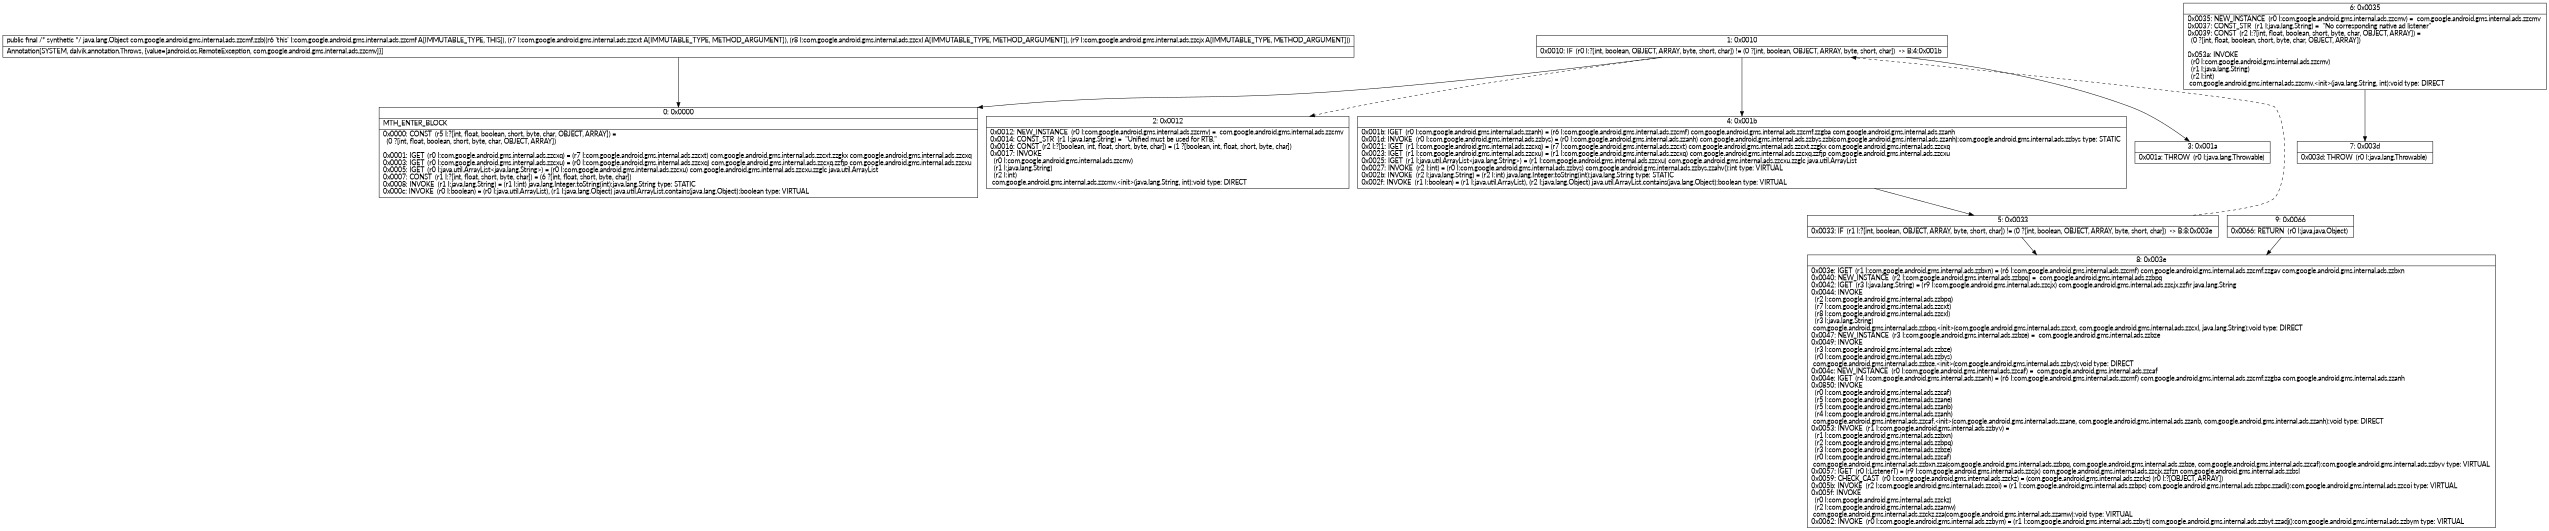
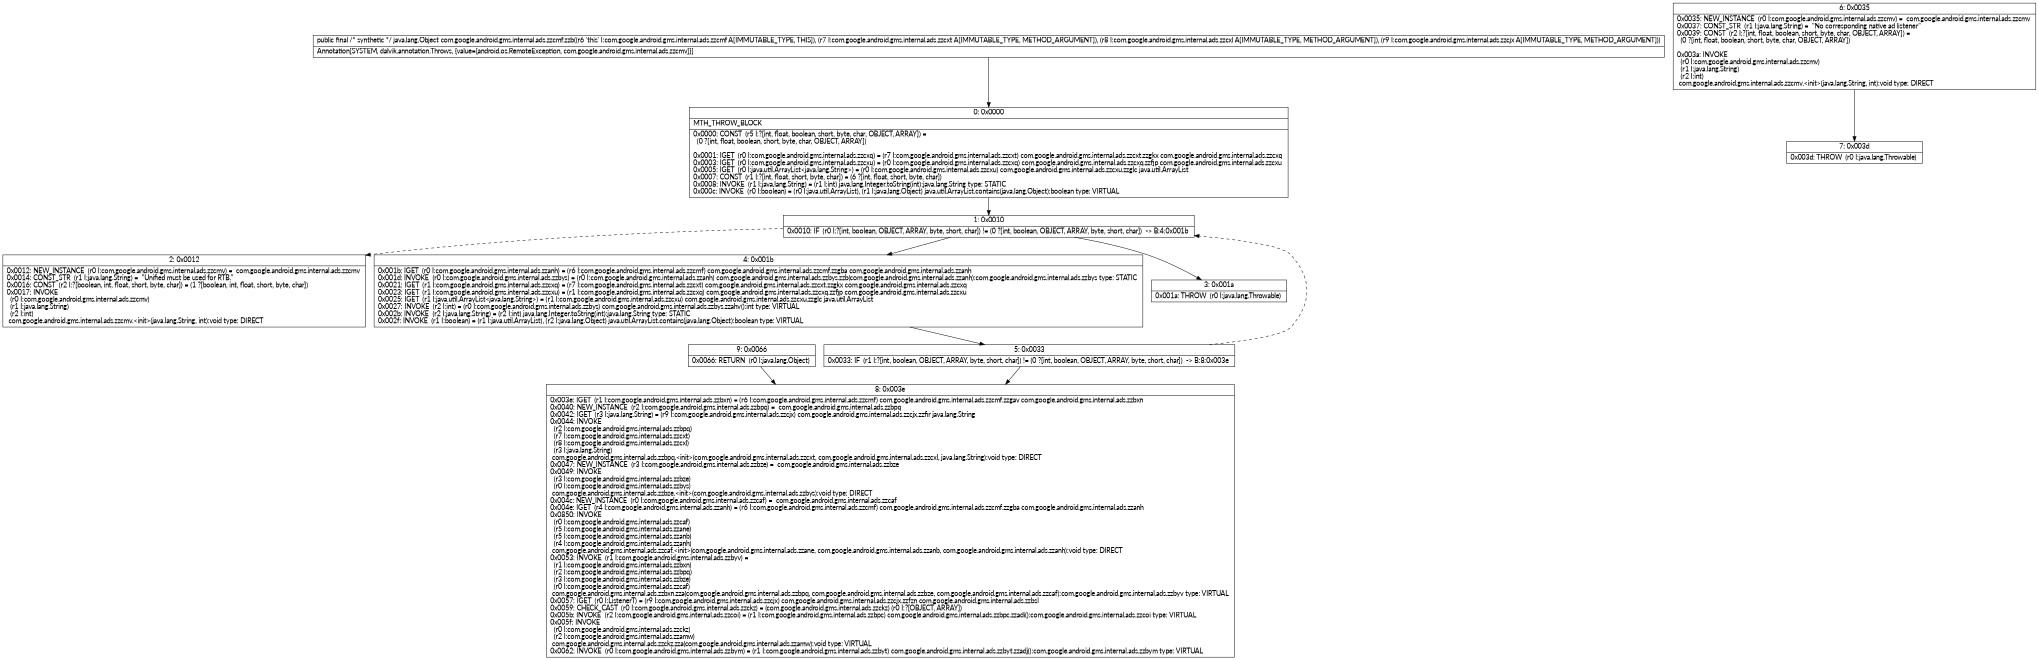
  digraph {
    fontname=Lato
    node [fontname=Lato shape=record]
    edge [fontname=Lato]
-   n1 [label="{0\:\ 0x0000|MTH_ENTER_BLOCK\l|0x0000: CONST  (r5 I:?[int, float, boolean, short, byte, char, OBJECT, ARRAY]) = \l  (0 ?[int, float, boolean, short, byte, char, OBJECT, ARRAY])\l \l0x0001: IGET  (r0 I:com.google.android.gms.internal.ads.zzcxq) = (r7 I:com.google.android.gms.internal.ads.zzcxt) com.google.android.gms.internal.ads.zzcxt.zzgkx com.google.android.gms.internal.ads.zzcxq \l0x0003: IGET  (r0 I:com.google.android.gms.internal.ads.zzcxu) = (r0 I:com.google.android.gms.internal.ads.zzcxq) com.google.android.gms.internal.ads.zzcxq.zzfjp com.google.android.gms.internal.ads.zzcxu \l0x0005: IGET  (r0 I:java.util.ArrayList\<java.lang.String\>) = (r0 I:com.google.android.gms.internal.ads.zzcxu) com.google.android.gms.internal.ads.zzcxu.zzglc java.util.ArrayList \l0x0007: CONST  (r1 I:?[int, float, short, byte, char]) = (6 ?[int, float, short, byte, char]) \l0x0008: INVOKE  (r1 I:java.lang.String) = (r1 I:int) java.lang.Integer.toString(int):java.lang.String type: STATIC \l0x000c: INVOKE  (r0 I:boolean) = (r0 I:java.util.ArrayList), (r1 I:java.lang.Object) java.util.ArrayList.contains(java.lang.Object):boolean type: VIRTUAL \l}"]
+   n1 [label="{0\:\ 0x0000|MTH_THROW_BLOCK\l|0x0000: CONST  (r5 I:?[int, float, boolean, short, byte, char, OBJECT, ARRAY]) = \l  (0 ?[int, float, boolean, short, byte, char, OBJECT, ARRAY])\l \l0x0001: IGET  (r0 I:com.google.android.gms.internal.ads.zzcxq) = (r7 I:com.google.android.gms.internal.ads.zzcxt) com.google.android.gms.internal.ads.zzcxt.zzgkx com.google.android.gms.internal.ads.zzcxq \l0x0003: IGET  (r0 I:com.google.android.gms.internal.ads.zzcxu) = (r0 I:com.google.android.gms.internal.ads.zzcxq) com.google.android.gms.internal.ads.zzcxq.zzfjp com.google.android.gms.internal.ads.zzcxu \l0x0005: IGET  (r0 I:java.util.ArrayList\<java.lang.String\>) = (r0 I:com.google.android.gms.internal.ads.zzcxu) com.google.android.gms.internal.ads.zzcxu.zzglc java.util.ArrayList \l0x0007: CONST  (r1 I:?[int, float, short, byte, char]) = (6 ?[int, float, short, byte, char]) \l0x0008: INVOKE  (r1 I:java.lang.String) = (r1 I:int) java.lang.Integer.toString(int):java.lang.String type: STATIC \l0x000c: INVOKE  (r0 I:boolean) = (r0 I:java.util.ArrayList), (r1 I:java.lang.Object) java.util.ArrayList.contains(java.lang.Object):boolean type: VIRTUAL \l}"]
    n2 [label="{1\:\ 0x0010|0x0010: IF  (r0 I:?[int, boolean, OBJECT, ARRAY, byte, short, char]) != (0 ?[int, boolean, OBJECT, ARRAY, byte, short, char])  \-\> B:4:0x001b \l}"]
    n3 [label="{2\:\ 0x0012|0x0012: NEW_INSTANCE  (r0 I:com.google.android.gms.internal.ads.zzcmv) =  com.google.android.gms.internal.ads.zzcmv \l0x0014: CONST_STR  (r1 I:java.lang.String) =  \"Unified must be used for RTB.\" \l0x0016: CONST  (r2 I:?[boolean, int, float, short, byte, char]) = (1 ?[boolean, int, float, short, byte, char]) \l0x0017: INVOKE  \l  (r0 I:com.google.android.gms.internal.ads.zzcmv)\l  (r1 I:java.lang.String)\l  (r2 I:int)\l com.google.android.gms.internal.ads.zzcmv.\<init\>(java.lang.String, int):void type: DIRECT \l}"]
    n4 [label="{4\:\ 0x001b|0x001b: IGET  (r0 I:com.google.android.gms.internal.ads.zzanh) = (r6 I:com.google.android.gms.internal.ads.zzcmf) com.google.android.gms.internal.ads.zzcmf.zzgba com.google.android.gms.internal.ads.zzanh \l0x001d: INVOKE  (r0 I:com.google.android.gms.internal.ads.zzbys) = (r0 I:com.google.android.gms.internal.ads.zzanh) com.google.android.gms.internal.ads.zzbys.zzb(com.google.android.gms.internal.ads.zzanh):com.google.android.gms.internal.ads.zzbys type: STATIC \l0x0021: IGET  (r1 I:com.google.android.gms.internal.ads.zzcxq) = (r7 I:com.google.android.gms.internal.ads.zzcxt) com.google.android.gms.internal.ads.zzcxt.zzgkx com.google.android.gms.internal.ads.zzcxq \l0x0023: IGET  (r1 I:com.google.android.gms.internal.ads.zzcxu) = (r1 I:com.google.android.gms.internal.ads.zzcxq) com.google.android.gms.internal.ads.zzcxq.zzfjp com.google.android.gms.internal.ads.zzcxu \l0x0025: IGET  (r1 I:java.util.ArrayList\<java.lang.String\>) = (r1 I:com.google.android.gms.internal.ads.zzcxu) com.google.android.gms.internal.ads.zzcxu.zzglc java.util.ArrayList \l0x0027: INVOKE  (r2 I:int) = (r0 I:com.google.android.gms.internal.ads.zzbys) com.google.android.gms.internal.ads.zzbys.zzahv():int type: VIRTUAL \l0x002b: INVOKE  (r2 I:java.lang.String) = (r2 I:int) java.lang.Integer.toString(int):java.lang.String type: STATIC \l0x002f: INVOKE  (r1 I:boolean) = (r1 I:java.util.ArrayList), (r2 I:java.lang.Object) java.util.ArrayList.contains(java.lang.Object):boolean type: VIRTUAL \l}"]
    n5 [label="{3\:\ 0x001a|0x001a: THROW  (r0 I:java.lang.Throwable) \l}"]
    n6 [label="{5\:\ 0x0033|0x0033: IF  (r1 I:?[int, boolean, OBJECT, ARRAY, byte, short, char]) != (0 ?[int, boolean, OBJECT, ARRAY, byte, short, char])  \-\> B:8:0x003e \l}"]
    n7 [label="{8\:\ 0x003e|0x003e: IGET  (r1 I:com.google.android.gms.internal.ads.zzbxn) = (r6 I:com.google.android.gms.internal.ads.zzcmf) com.google.android.gms.internal.ads.zzcmf.zzgav com.google.android.gms.internal.ads.zzbxn \l0x0040: NEW_INSTANCE  (r2 I:com.google.android.gms.internal.ads.zzbpq) =  com.google.android.gms.internal.ads.zzbpq \l0x0042: IGET  (r3 I:java.lang.String) = (r9 I:com.google.android.gms.internal.ads.zzcjx) com.google.android.gms.internal.ads.zzcjx.zzfir java.lang.String \l0x0044: INVOKE  \l  (r2 I:com.google.android.gms.internal.ads.zzbpq)\l  (r7 I:com.google.android.gms.internal.ads.zzcxt)\l  (r8 I:com.google.android.gms.internal.ads.zzcxl)\l  (r3 I:java.lang.String)\l com.google.android.gms.internal.ads.zzbpq.\<init\>(com.google.android.gms.internal.ads.zzcxt, com.google.android.gms.internal.ads.zzcxl, java.lang.String):void type: DIRECT \l0x0047: NEW_INSTANCE  (r3 I:com.google.android.gms.internal.ads.zzbze) =  com.google.android.gms.internal.ads.zzbze \l0x0049: INVOKE  \l  (r3 I:com.google.android.gms.internal.ads.zzbze)\l  (r0 I:com.google.android.gms.internal.ads.zzbys)\l com.google.android.gms.internal.ads.zzbze.\<init\>(com.google.android.gms.internal.ads.zzbys):void type: DIRECT \l0x004c: NEW_INSTANCE  (r0 I:com.google.android.gms.internal.ads.zzcaf) =  com.google.android.gms.internal.ads.zzcaf \l0x004e: IGET  (r4 I:com.google.android.gms.internal.ads.zzanh) = (r6 I:com.google.android.gms.internal.ads.zzcmf) com.google.android.gms.internal.ads.zzcmf.zzgba com.google.android.gms.internal.ads.zzanh \l0x0850: INVOKE  \l  (r0 I:com.google.android.gms.internal.ads.zzcaf)\l  (r5 I:com.google.android.gms.internal.ads.zzane)\l  (r5 I:com.google.android.gms.internal.ads.zzanb)\l  (r4 I:com.google.android.gms.internal.ads.zzanh)\l com.google.android.gms.internal.ads.zzcaf.\<init\>(com.google.android.gms.internal.ads.zzane, com.google.android.gms.internal.ads.zzanb, com.google.android.gms.internal.ads.zzanh):void type: DIRECT \l0x0053: INVOKE  (r1 I:com.google.android.gms.internal.ads.zzbyv) = \l  (r1 I:com.google.android.gms.internal.ads.zzbxn)\l  (r2 I:com.google.android.gms.internal.ads.zzbpq)\l  (r3 I:com.google.android.gms.internal.ads.zzbze)\l  (r0 I:com.google.android.gms.internal.ads.zzcaf)\l com.google.android.gms.internal.ads.zzbxn.zza(com.google.android.gms.internal.ads.zzbpq, com.google.android.gms.internal.ads.zzbze, com.google.android.gms.internal.ads.zzcaf):com.google.android.gms.internal.ads.zzbyv type: VIRTUAL \l0x0057: IGET  (r0 I:ListenerT) = (r9 I:com.google.android.gms.internal.ads.zzcjx) com.google.android.gms.internal.ads.zzcjx.zzfzn com.google.android.gms.internal.ads.zzbsl \l0x0059: CHECK_CAST  (r0 I:com.google.android.gms.internal.ads.zzckz) = (com.google.android.gms.internal.ads.zzckz) (r0 I:?[OBJECT, ARRAY]) \l0x005b: INVOKE  (r2 I:com.google.android.gms.internal.ads.zzcoi) = (r1 I:com.google.android.gms.internal.ads.zzbpc) com.google.android.gms.internal.ads.zzbpc.zzadi():com.google.android.gms.internal.ads.zzcoi type: VIRTUAL \l0x005f: INVOKE  \l  (r0 I:com.google.android.gms.internal.ads.zzckz)\l  (r2 I:com.google.android.gms.internal.ads.zzamw)\l com.google.android.gms.internal.ads.zzckz.zza(com.google.android.gms.internal.ads.zzamw):void type: VIRTUAL \l0x0062: INVOKE  (r0 I:com.google.android.gms.internal.ads.zzbym) = (r1 I:com.google.android.gms.internal.ads.zzbyt) com.google.android.gms.internal.ads.zzbyt.zzadj():com.google.android.gms.internal.ads.zzbym type: VIRTUAL \l}"]
-   n8 [label="{6\:\ 0x0035|0x0035: NEW_INSTANCE  (r0 I:com.google.android.gms.internal.ads.zzcmv) =  com.google.android.gms.internal.ads.zzcmv \l0x0037: CONST_STR  (r1 I:java.lang.String) =  \"No corresponding native ad listener\" \l0x0039: CONST  (r2 I:?[int, float, boolean, short, byte, char, OBJECT, ARRAY]) = \l  (0 ?[int, float, boolean, short, byte, char, OBJECT, ARRAY])\l \l0x053a: INVOKE  \l  (r0 I:com.google.android.gms.internal.ads.zzcmv)\l  (r1 I:java.lang.String)\l  (r2 I:int)\l com.google.android.gms.internal.ads.zzcmv.\<init\>(java.lang.String, int):void type: DIRECT \l}"]
+   n8 [label="{6\:\ 0x0035|0x0035: NEW_INSTANCE  (r0 I:com.google.android.gms.internal.ads.zzcmv) =  com.google.android.gms.internal.ads.zzcmv \l0x0037: CONST_STR  (r1 I:java.lang.String) =  \"No corresponding native ad listener\" \l0x0039: CONST  (r2 I:?[int, float, boolean, short, byte, char, OBJECT, ARRAY]) = \l  (0 ?[int, float, boolean, short, byte, char, OBJECT, ARRAY])\l \l0x003a: INVOKE  \l  (r0 I:com.google.android.gms.internal.ads.zzcmv)\l  (r1 I:java.lang.String)\l  (r2 I:int)\l com.google.android.gms.internal.ads.zzcmv.\<init\>(java.lang.String, int):void type: DIRECT \l}"]
    n9 [label="{7\:\ 0x003d|0x003d: THROW  (r0 I:java.lang.Throwable) \l}"]
-   n10 [label="{9\:\ 0x0066|0x0066: RETURN  (r0 I:java.java.Object) \l}"]
+   n10 [label="{9\:\ 0x0066|0x0066: RETURN  (r0 I:java.lang.Object) \l}"]
    n11 [label="{public final \/* synthetic *\/ java.lang.Object com.google.android.gms.internal.ads.zzcmf.zzb((r6 'this' I:com.google.android.gms.internal.ads.zzcmf A[IMMUTABLE_TYPE, THIS]), (r7 I:com.google.android.gms.internal.ads.zzcxt A[IMMUTABLE_TYPE, METHOD_ARGUMENT]), (r8 I:com.google.android.gms.internal.ads.zzcxl A[IMMUTABLE_TYPE, METHOD_ARGUMENT]), (r9 I:com.google.android.gms.internal.ads.zzcjx A[IMMUTABLE_TYPE, METHOD_ARGUMENT]))  | Annotation[SYSTEM, dalvik.annotation.Throws, \{value=[android.os.RemoteException, com.google.android.gms.internal.ads.zzcmv]\}]\l}"]
-   n2 -> n1
+   n1 -> n2
    n2 -> n3 [style=dashed]
    n2 -> n4
    n2 -> n5
    n4 -> n6
    n6 -> n2 [style=dashed]
    n6 -> n7
    n8 -> n9
    n10 -> n7
    n11 -> n1
  }
